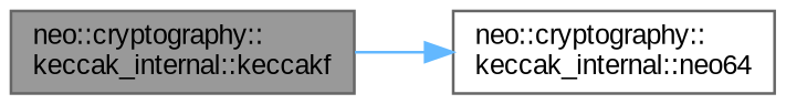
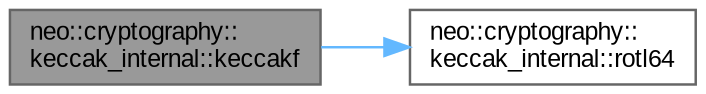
  digraph {
    rankdir=LR
    fontname="Liberation Sans"
    node [fontname="Liberation Sans" fontsize=10 shape=box style=filled]
    n1 [color=gray40 fillcolor=grey60 fontcolor=black height=0.2 label="neo::cryptography::\lkeccak_internal::keccakf" width=0.4]
-   n2 [color=grey40 fillcolor=white height=0.2 label="neo::cryptography::\lkeccak_internal::neo64" width=0.4]
+   n2 [color=grey40 fillcolor=white height=0.2 label="neo::cryptography::\lkeccak_internal::rotl64" width=0.4]
    n1 -> n2 [color=steelblue1 fontname="Liberation Sans" fontsize=10 labelfontname=Helvetica labelfontsize=10 style=solid]
  }
